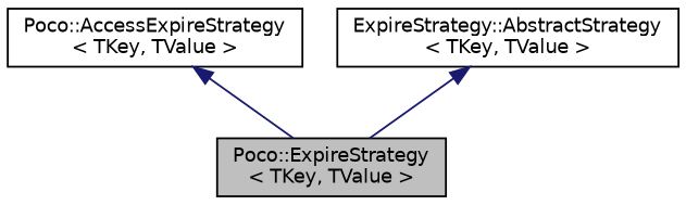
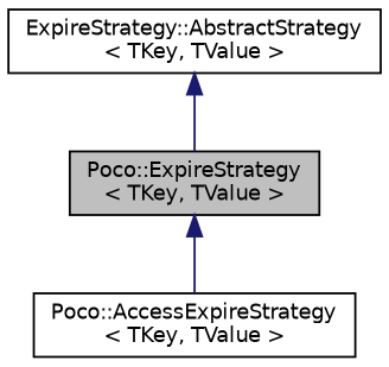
  digraph {
    node [color=black fillcolor=white fontname=Helvetica fontsize=10 shape=record style=filled]
    edge [color=midnightblue dir=back fontname=Helvetica fontsize=10 labelfontname=Helvetica labelfontsize=10 style=solid]
    n1 [fillcolor=grey75 fontcolor=black height=0.2 label="Poco::ExpireStrategy\l\< TKey, TValue \>" width=0.4]
    n2 [height=0.2 label="Poco::AccessExpireStrategy\l\< TKey, TValue \>" width=0.4]
    n3 [height=0.2 label="ExpireStrategy::AbstractStrategy\l\< TKey, TValue \>" width=0.4]
-   n2 -> n1
+   n1 -> n2
    n3 -> n1
  }
